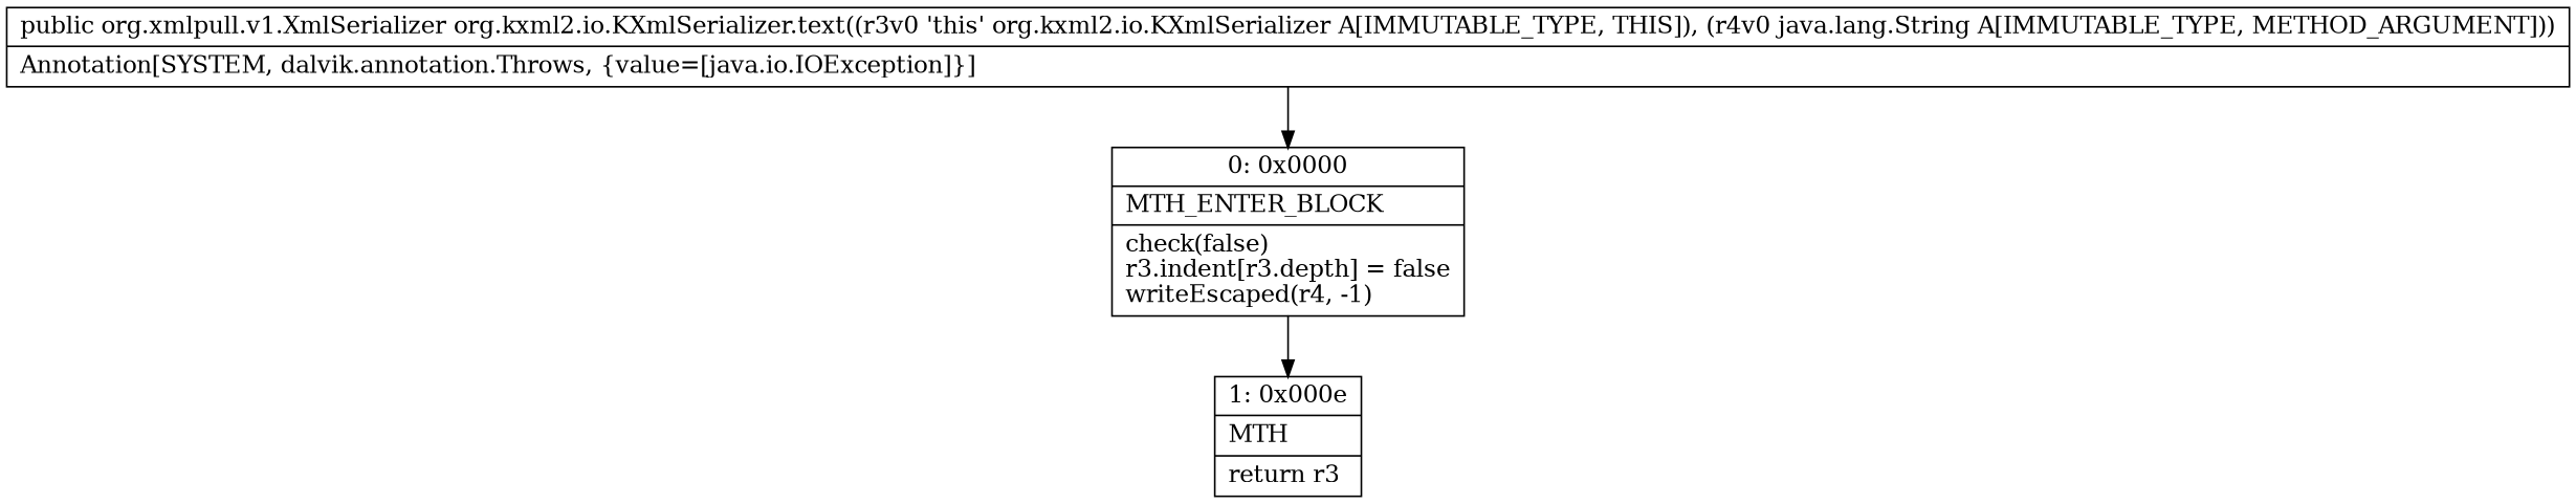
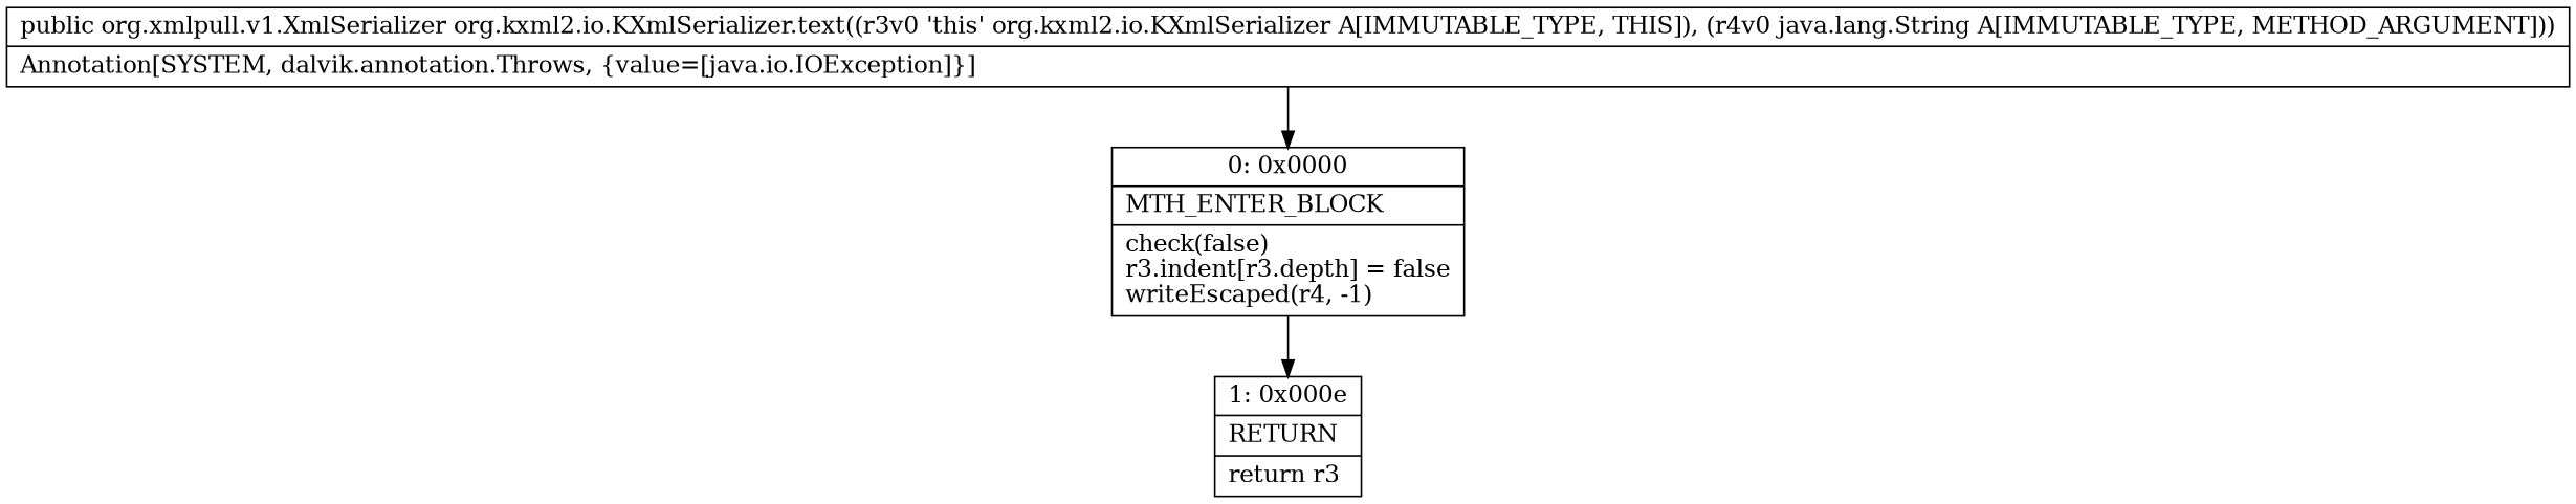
  digraph {
    node [shape=record]
    n1 [label="{0\:\ 0x0000|MTH_ENTER_BLOCK\l|check(false)\lr3.indent[r3.depth] = false\lwriteEscaped(r4, \-1)\l}"]
-   n2 [label="{1\:\ 0x000e|MTH\l|return r3\l}"]
+   n2 [label="{1\:\ 0x000e|RETURN\l|return r3\l}"]
    n3 [label="{public org.xmlpull.v1.XmlSerializer org.kxml2.io.KXmlSerializer.text((r3v0 'this' org.kxml2.io.KXmlSerializer A[IMMUTABLE_TYPE, THIS]), (r4v0 java.lang.String A[IMMUTABLE_TYPE, METHOD_ARGUMENT]))  | Annotation[SYSTEM, dalvik.annotation.Throws, \{value=[java.io.IOException]\}]\l}"]
    n1 -> n2
    n3 -> n1
  }
